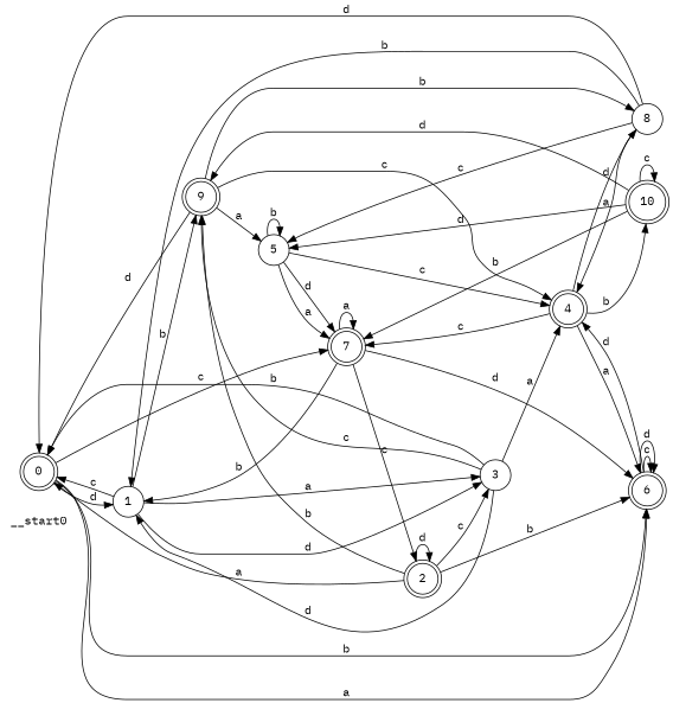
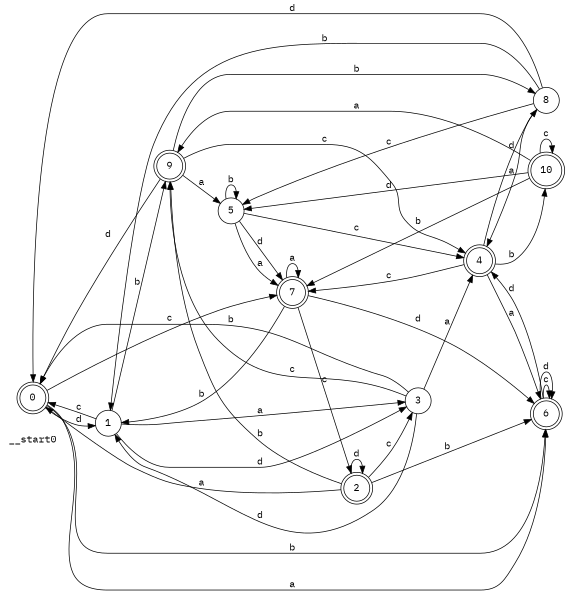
  digraph {
    fontname="IBM Plex Mono"
    rankdir=LR
    node [fontname="IBM Plex Mono" shape=doublecircle color=black fillcolor=white style="rounded,filled"]
    edge [fontname="IBM Plex Mono"]
    __start0 [shape=none color="" fillcolor="" style=""]
    n2 [label=0]
    n3 [label=1 shape=circle style=filled]
    n4 [label=6]
    n5 [label=7]
    n6 [label=3 shape=circle style=filled]
    n7 [label=9]
    n8 [label=4]
    n9 [label=2]
    n10 [label=8 shape=circle style=filled]
    n11 [label=5 shape=circle style=filled]
    n12 [label=10]
    n2 -> n3 [label=d]
    n2 -> n4 [label=a]
    n2 -> n4 [label=b]
    n2 -> n5 [label=c]
    n3 -> n2 [label=c]
    n3 -> n6 [label=a]
    n3 -> n6 [label=d]
    n3 -> n7 [label=b]
    n4 -> n4 [label=c]
    n4 -> n4 [label=d]
    n4 -> n8 [label=d]
    n5 -> n3 [label=b]
    n5 -> n4 [label=d]
    n5 -> n5 [label=a]
    n5 -> n9 [label=c]
    n6 -> n2 [label=b]
    n6 -> n3 [label=d]
    n6 -> n7 [label=c]
    n6 -> n8 [label=a]
    n7 -> n2 [label=d]
    n7 -> n8 [label=c]
    n7 -> n10 [label=b]
    n7 -> n11 [label=a]
    n8 -> n4 [label=a]
    n8 -> n5 [label=c]
    n8 -> n10 [label=d]
    n8 -> n12 [label=b]
    n9 -> n2 [label=a]
    n9 -> n4 [label=b]
    n9 -> n6 [label=c]
    n9 -> n7 [label=b]
    n9 -> n9 [label=d]
    n10 -> n2 [label=d]
    n10 -> n3 [label=b]
    n10 -> n8 [label=a]
    n10 -> n11 [label=c]
    n11 -> n5 [label=a]
    n11 -> n5 [label=d]
    n11 -> n8 [label=c]
    n11 -> n11 [label=b]
    n12 -> n5 [label=b]
-   n12 -> n7 [label=d]
+   n12 -> n7 [label=a]
    n12 -> n11 [label=d]
    n12 -> n12 [label=c]
  }
